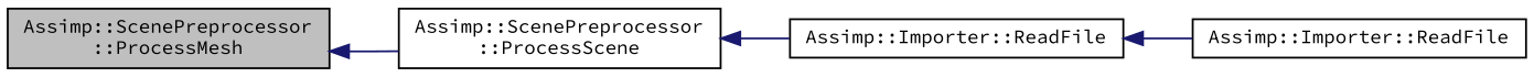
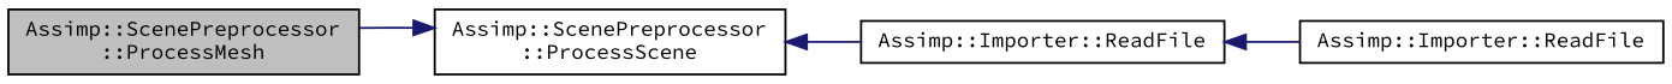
  digraph {
    rankdir=LR
    fontname="Source Code Pro"
    node [color=black fillcolor=white fontname="Source Code Pro" fontsize=10 shape=record style=filled]
    edge [color=midnightblue dir=back fontname="Source Code Pro" fontsize=10 labelfontname=Helvetica labelfontsize=10 style=solid]
    n1 [fillcolor=grey75 fontcolor=black height=0.2 label="Assimp::ScenePreprocessor\l::ProcessMesh" width=0.4]
    n2 [height=0.2 label="Assimp::ScenePreprocessor\l::ProcessScene" width=0.4]
    n3 [height=0.2 label="Assimp::Importer::ReadFile" width=0.4]
    n4 [height=0.2 label="Assimp::Importer::ReadFile" width=0.4]
-   n1 -> n2
+   n2 -> n1
    n2 -> n3
    n3 -> n4
  }
